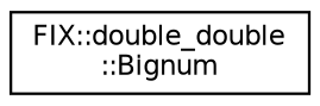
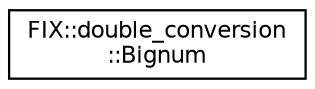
  digraph {
    rankdir=LR
-   n1 [color=black fillcolor=white fontname=Helvetica fontsize=10 height=0.2 label="FIX::double_double\l::Bignum" shape=record style=filled width=0.4]
+   n1 [color=black fillcolor=white fontname=Helvetica fontsize=10 height=0.2 label="FIX::double_conversion\l::Bignum" shape=record style=filled width=0.4]
  }
